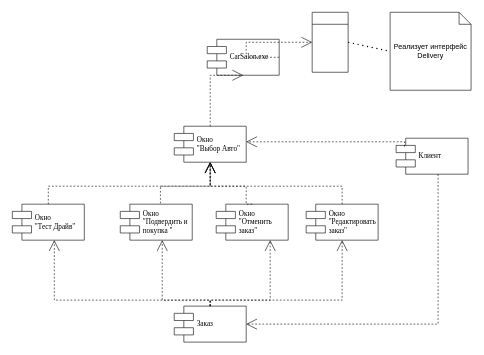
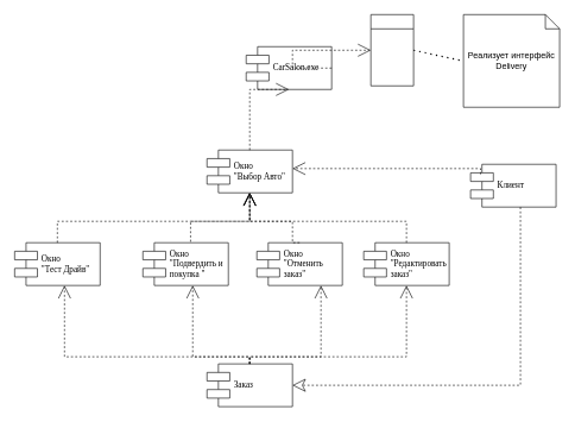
  <mxCell id="0" />
  <mxCell id="1" parent="0" />
  <mxCell id="2" value="Окно&amp;nbsp;&lt;div&gt;&quot;Редактировать&lt;/div&gt;&lt;div&gt;заказ&lt;span style=&quot;background-color: initial;&quot;&gt;&quot;&lt;/span&gt;&lt;/div&gt;" style="shape=component;align=left;spacingLeft=36;rounded=0;shadow=0;comic=0;labelBackgroundColor=none;strokeWidth=1;fontFamily=Verdana;fontSize=12;html=1;" parent="1" vertex="1"><mxGeometry x="510" y="340" width="120" height="60" as="geometry" /></mxCell>
  <mxCell id="3" value="" style="swimlane;fontStyle=0;childLayout=stackLayout;horizontal=1;startSize=20;fillColor=none;horizontalStack=0;resizeParent=1;resizeParentMax=0;resizeLast=0;collapsible=1;marginBottom=0;whiteSpace=wrap;html=1;" parent="1" vertex="1"><mxGeometry x="520" y="20" width="60" height="100" as="geometry" /></mxCell>
  <mxCell id="4" value="Реализует интерфейс Delivery" style="shape=note;size=20;whiteSpace=wrap;html=1;" parent="1" vertex="1"><mxGeometry x="650" y="20" width="135" height="130" as="geometry" /></mxCell>
  <mxCell id="5" value="CarSalon.exe" style="shape=component;align=left;spacingLeft=36;rounded=0;shadow=0;comic=0;labelBackgroundColor=none;strokeWidth=1;fontFamily=Verdana;fontSize=12;html=1;" parent="1" vertex="1"><mxGeometry x="345" y="65" width="120" height="60" as="geometry" /></mxCell>
  <mxCell id="6" value="Клиент" style="shape=component;align=left;spacingLeft=36;rounded=0;shadow=0;comic=0;labelBackgroundColor=none;strokeWidth=1;fontFamily=Verdana;fontSize=12;html=1;" parent="1" vertex="1"><mxGeometry x="660" y="230" width="120" height="60" as="geometry" /></mxCell>
  <mxCell id="7" value="Заказ" style="shape=component;align=left;spacingLeft=36;rounded=0;shadow=0;comic=0;labelBackgroundColor=none;strokeWidth=1;fontFamily=Verdana;fontSize=12;html=1;" parent="1" vertex="1"><mxGeometry x="290" y="510" width="120" height="60" as="geometry" /></mxCell>
  <mxCell id="8" value="Окно&amp;nbsp;&lt;div&gt;&quot;Выбор Авто&quot;&lt;/div&gt;" style="shape=component;align=left;spacingLeft=36;rounded=0;shadow=0;comic=0;labelBackgroundColor=none;strokeWidth=1;fontFamily=Verdana;fontSize=12;html=1;" parent="1" vertex="1"><mxGeometry x="290" y="210" width="120" height="60" as="geometry" /></mxCell>
  <mxCell id="9" style="edgeStyle=orthogonalEdgeStyle;rounded=0;html=1;labelBackgroundColor=none;startArrow=none;startFill=0;startSize=8;endArrow=open;endFill=0;endSize=16;fontFamily=Verdana;fontSize=12;dashed=1;entryX=0.5;entryY=1;entryDx=0;entryDy=0;" edge="1" parent="1" source="8" target="5"><mxGeometry relative="1" as="geometry"><Array as="points"><mxPoint x="350" y="170" /><mxPoint x="350" y="170" /></Array><mxPoint x="550" y="200" as="sourcePoint" /><mxPoint x="240" y="150" as="targetPoint" /></mxGeometry></mxCell>
  <mxCell id="10" style="edgeStyle=orthogonalEdgeStyle;rounded=0;html=1;labelBackgroundColor=none;startArrow=none;startFill=0;startSize=8;endArrow=open;endFill=0;endSize=16;fontFamily=Verdana;fontSize=12;dashed=1;entryX=1;entryY=0.25;entryDx=0;entryDy=0;exitX=0.117;exitY=0.05;exitDx=0;exitDy=0;exitPerimeter=0;" edge="1" parent="1"><mxGeometry relative="1" as="geometry"><Array as="points"><mxPoint x="674" y="236" /></Array><mxPoint x="674.04" y="244" as="sourcePoint" /><mxPoint x="410" y="236" as="targetPoint" /></mxGeometry></mxCell>
- <mxCell id="11" style="edgeStyle=orthogonalEdgeStyle;rounded=0;html=1;labelBackgroundColor=none;startArrow=none;startFill=0;startSize=8;endArrow=open;endFill=0;endSize=16;fontFamily=Verdana;fontSize=12;dashed=1;exitX=0.583;exitY=1;exitDx=0;exitDy=0;exitPerimeter=0;" edge="1" parent="1" source="6" target="7"><mxGeometry relative="1" as="geometry"><Array as="points"><mxPoint x="730" y="310" /><mxPoint x="730" y="310" /></Array><mxPoint x="724.04" y="338" as="sourcePoint" /><mxPoint x="460" y="330" as="targetPoint" /></mxGeometry></mxCell>
+ <mxCell id="11" style="edgeStyle=orthogonalEdgeStyle;rounded=0;html=1;labelBackgroundColor=none;startArrow=none;startFill=0;startSize=8;endArrow=classic;endFill=0;endSize=16;fontFamily=Verdana;fontSize=12;dashed=1;exitX=0.583;exitY=1;exitDx=0;exitDy=0;exitPerimeter=0;" edge="1" parent="1" source="6" target="7"><mxGeometry relative="1" as="geometry"><Array as="points"><mxPoint x="730" y="310" /><mxPoint x="730" y="310" /></Array><mxPoint x="724.04" y="338" as="sourcePoint" /><mxPoint x="460" y="330" as="targetPoint" /></mxGeometry></mxCell>
  <mxCell id="12" value="Окно&amp;nbsp;&lt;div&gt;&quot;Отменить&amp;nbsp;&lt;/div&gt;&lt;div&gt;заказ&lt;span style=&quot;background-color: initial;&quot;&gt;&quot;&lt;/span&gt;&lt;/div&gt;" style="shape=component;align=left;spacingLeft=36;rounded=0;shadow=0;comic=0;labelBackgroundColor=none;strokeWidth=1;fontFamily=Verdana;fontSize=12;html=1;" vertex="1" parent="1"><mxGeometry x="360" y="340" width="120" height="60" as="geometry" /></mxCell>
  <mxCell id="13" value="Окно&amp;nbsp;&lt;div&gt;&quot;Подвердить и&amp;nbsp;&lt;/div&gt;&lt;div&gt;покупка &quot;&lt;/div&gt;" style="shape=component;align=left;spacingLeft=36;rounded=0;shadow=0;comic=0;labelBackgroundColor=none;strokeWidth=1;fontFamily=Verdana;fontSize=12;html=1;" vertex="1" parent="1"><mxGeometry x="200" y="340" width="120" height="60" as="geometry" /></mxCell>
  <mxCell id="14" value="Окно&amp;nbsp;&lt;div&gt;&quot;Тест Драйв&quot;&lt;/div&gt;" style="shape=component;align=left;spacingLeft=36;rounded=0;shadow=0;comic=0;labelBackgroundColor=none;strokeWidth=1;fontFamily=Verdana;fontSize=12;html=1;" vertex="1" parent="1"><mxGeometry x="20" y="340" width="120" height="60" as="geometry" /></mxCell>
  <mxCell id="15" style="edgeStyle=orthogonalEdgeStyle;rounded=0;html=1;labelBackgroundColor=none;startArrow=none;startFill=0;startSize=8;endArrow=open;endFill=0;endSize=16;fontFamily=Verdana;fontSize=12;dashed=1;exitX=0.5;exitY=0;exitDx=0;exitDy=0;" edge="1" parent="1" source="7" target="14"><mxGeometry relative="1" as="geometry"><Array as="points"><mxPoint x="350" y="500" /><mxPoint x="90" y="500" /></Array><mxPoint x="340" y="390" as="sourcePoint" /><mxPoint x="340" y="290" as="targetPoint" /></mxGeometry></mxCell>
  <mxCell id="16" style="edgeStyle=orthogonalEdgeStyle;rounded=0;html=1;labelBackgroundColor=none;startArrow=none;startFill=0;startSize=8;endArrow=open;endFill=0;endSize=16;fontFamily=Verdana;fontSize=12;dashed=1;" edge="1" parent="1" target="13"><mxGeometry relative="1" as="geometry"><Array as="points"><mxPoint x="350" y="500" /><mxPoint x="270" y="500" /></Array><mxPoint x="349.7" y="510" as="sourcePoint" /><mxPoint x="349.7" y="410" as="targetPoint" /></mxGeometry></mxCell>
  <mxCell id="17" style="edgeStyle=orthogonalEdgeStyle;rounded=0;html=1;labelBackgroundColor=none;startArrow=none;startFill=0;startSize=8;endArrow=open;endFill=0;endSize=16;fontFamily=Verdana;fontSize=12;dashed=1;exitX=0.5;exitY=0;exitDx=0;exitDy=0;" edge="1" parent="1" source="7" target="12"><mxGeometry relative="1" as="geometry"><Array as="points"><mxPoint x="350" y="500" /><mxPoint x="450" y="500" /></Array><mxPoint x="450" y="510" as="sourcePoint" /><mxPoint x="450" y="410" as="targetPoint" /></mxGeometry></mxCell>
  <mxCell id="18" style="edgeStyle=orthogonalEdgeStyle;rounded=0;html=1;labelBackgroundColor=none;startArrow=none;startFill=0;startSize=8;endArrow=open;endFill=0;endSize=16;fontFamily=Verdana;fontSize=12;dashed=1;exitX=0.5;exitY=0;exitDx=0;exitDy=0;" edge="1" parent="1" source="7" target="2"><mxGeometry relative="1" as="geometry"><Array as="points"><mxPoint x="350" y="500" /><mxPoint x="570" y="500" /></Array><mxPoint x="569.13" y="510" as="sourcePoint" /><mxPoint x="569.13" y="410" as="targetPoint" /></mxGeometry></mxCell>
  <mxCell id="19" style="edgeStyle=orthogonalEdgeStyle;rounded=0;html=1;labelBackgroundColor=none;startArrow=none;startFill=0;startSize=8;endArrow=open;endFill=0;endSize=16;fontFamily=Verdana;fontSize=12;dashed=1;entryX=0.5;entryY=1;entryDx=0;entryDy=0;exitX=0.5;exitY=0;exitDx=0;exitDy=0;" edge="1" parent="1" source="14" target="8"><mxGeometry relative="1" as="geometry"><Array as="points"><mxPoint x="80" y="310" /><mxPoint x="350" y="310" /></Array><mxPoint x="220" y="330" as="sourcePoint" /><mxPoint x="220" y="230" as="targetPoint" /></mxGeometry></mxCell>
  <mxCell id="20" style="edgeStyle=orthogonalEdgeStyle;rounded=0;html=1;labelBackgroundColor=none;startArrow=none;startFill=0;startSize=8;endArrow=open;endFill=0;endSize=16;fontFamily=Verdana;fontSize=12;dashed=1;exitX=0.558;exitY=-0.022;exitDx=0;exitDy=0;exitPerimeter=0;" edge="1" parent="1" source="13" target="8"><mxGeometry relative="1" as="geometry"><Array as="points"><mxPoint x="267" y="310" /><mxPoint x="350" y="310" /></Array><mxPoint x="319.13" y="370" as="sourcePoint" /><mxPoint x="319.13" y="270" as="targetPoint" /></mxGeometry></mxCell>
  <mxCell id="21" style="edgeStyle=orthogonalEdgeStyle;rounded=0;html=1;labelBackgroundColor=none;startArrow=none;startFill=0;startSize=8;endArrow=open;endFill=0;endSize=16;fontFamily=Verdana;fontSize=12;dashed=1;exitX=0.5;exitY=0;exitDx=0;exitDy=0;" edge="1" parent="1" source="12" target="8"><mxGeometry relative="1" as="geometry"><Array as="points"><mxPoint x="410" y="340" /><mxPoint x="410" y="310" /><mxPoint x="350" y="310" /></Array><mxPoint x="460" y="350" as="sourcePoint" /><mxPoint x="350" y="280" as="targetPoint" /></mxGeometry></mxCell>
  <mxCell id="22" style="edgeStyle=orthogonalEdgeStyle;rounded=0;html=1;labelBackgroundColor=none;startArrow=none;startFill=0;startSize=8;endArrow=open;endFill=0;endSize=16;fontFamily=Verdana;fontSize=12;dashed=1;entryX=0.5;entryY=1;entryDx=0;entryDy=0;exitX=0.5;exitY=0;exitDx=0;exitDy=0;" edge="1" parent="1" source="2" target="8"><mxGeometry relative="1" as="geometry"><Array as="points"><mxPoint x="570" y="310" /><mxPoint x="350" y="310" /></Array><mxPoint x="490" y="360" as="sourcePoint" /><mxPoint x="490" y="260" as="targetPoint" /></mxGeometry></mxCell>
  <mxCell id="23" style="edgeStyle=orthogonalEdgeStyle;rounded=0;html=1;labelBackgroundColor=none;startArrow=none;startFill=0;startSize=8;endArrow=open;endFill=0;endSize=16;fontFamily=Verdana;fontSize=12;dashed=1;entryX=0;entryY=0.5;entryDx=0;entryDy=0;exitX=1;exitY=0.5;exitDx=0;exitDy=0;" edge="1" parent="1" source="5" target="3"><mxGeometry relative="1" as="geometry"><Array as="points"><mxPoint x="410" y="70" /></Array><mxPoint x="360" y="220" as="sourcePoint" /><mxPoint x="360" y="120" as="targetPoint" /></mxGeometry></mxCell>
  <mxCell id="24" value="" style="endArrow=none;dashed=1;html=1;dashPattern=1 3;strokeWidth=2;rounded=0;exitX=1;exitY=0.5;exitDx=0;exitDy=0;entryX=0;entryY=0.5;entryDx=0;entryDy=0;entryPerimeter=0;" edge="1" parent="1" source="3" target="4"><mxGeometry width="50" height="50" relative="1" as="geometry"><mxPoint x="720" y="200" as="sourcePoint" /><mxPoint x="770" y="150" as="targetPoint" /></mxGeometry></mxCell>
